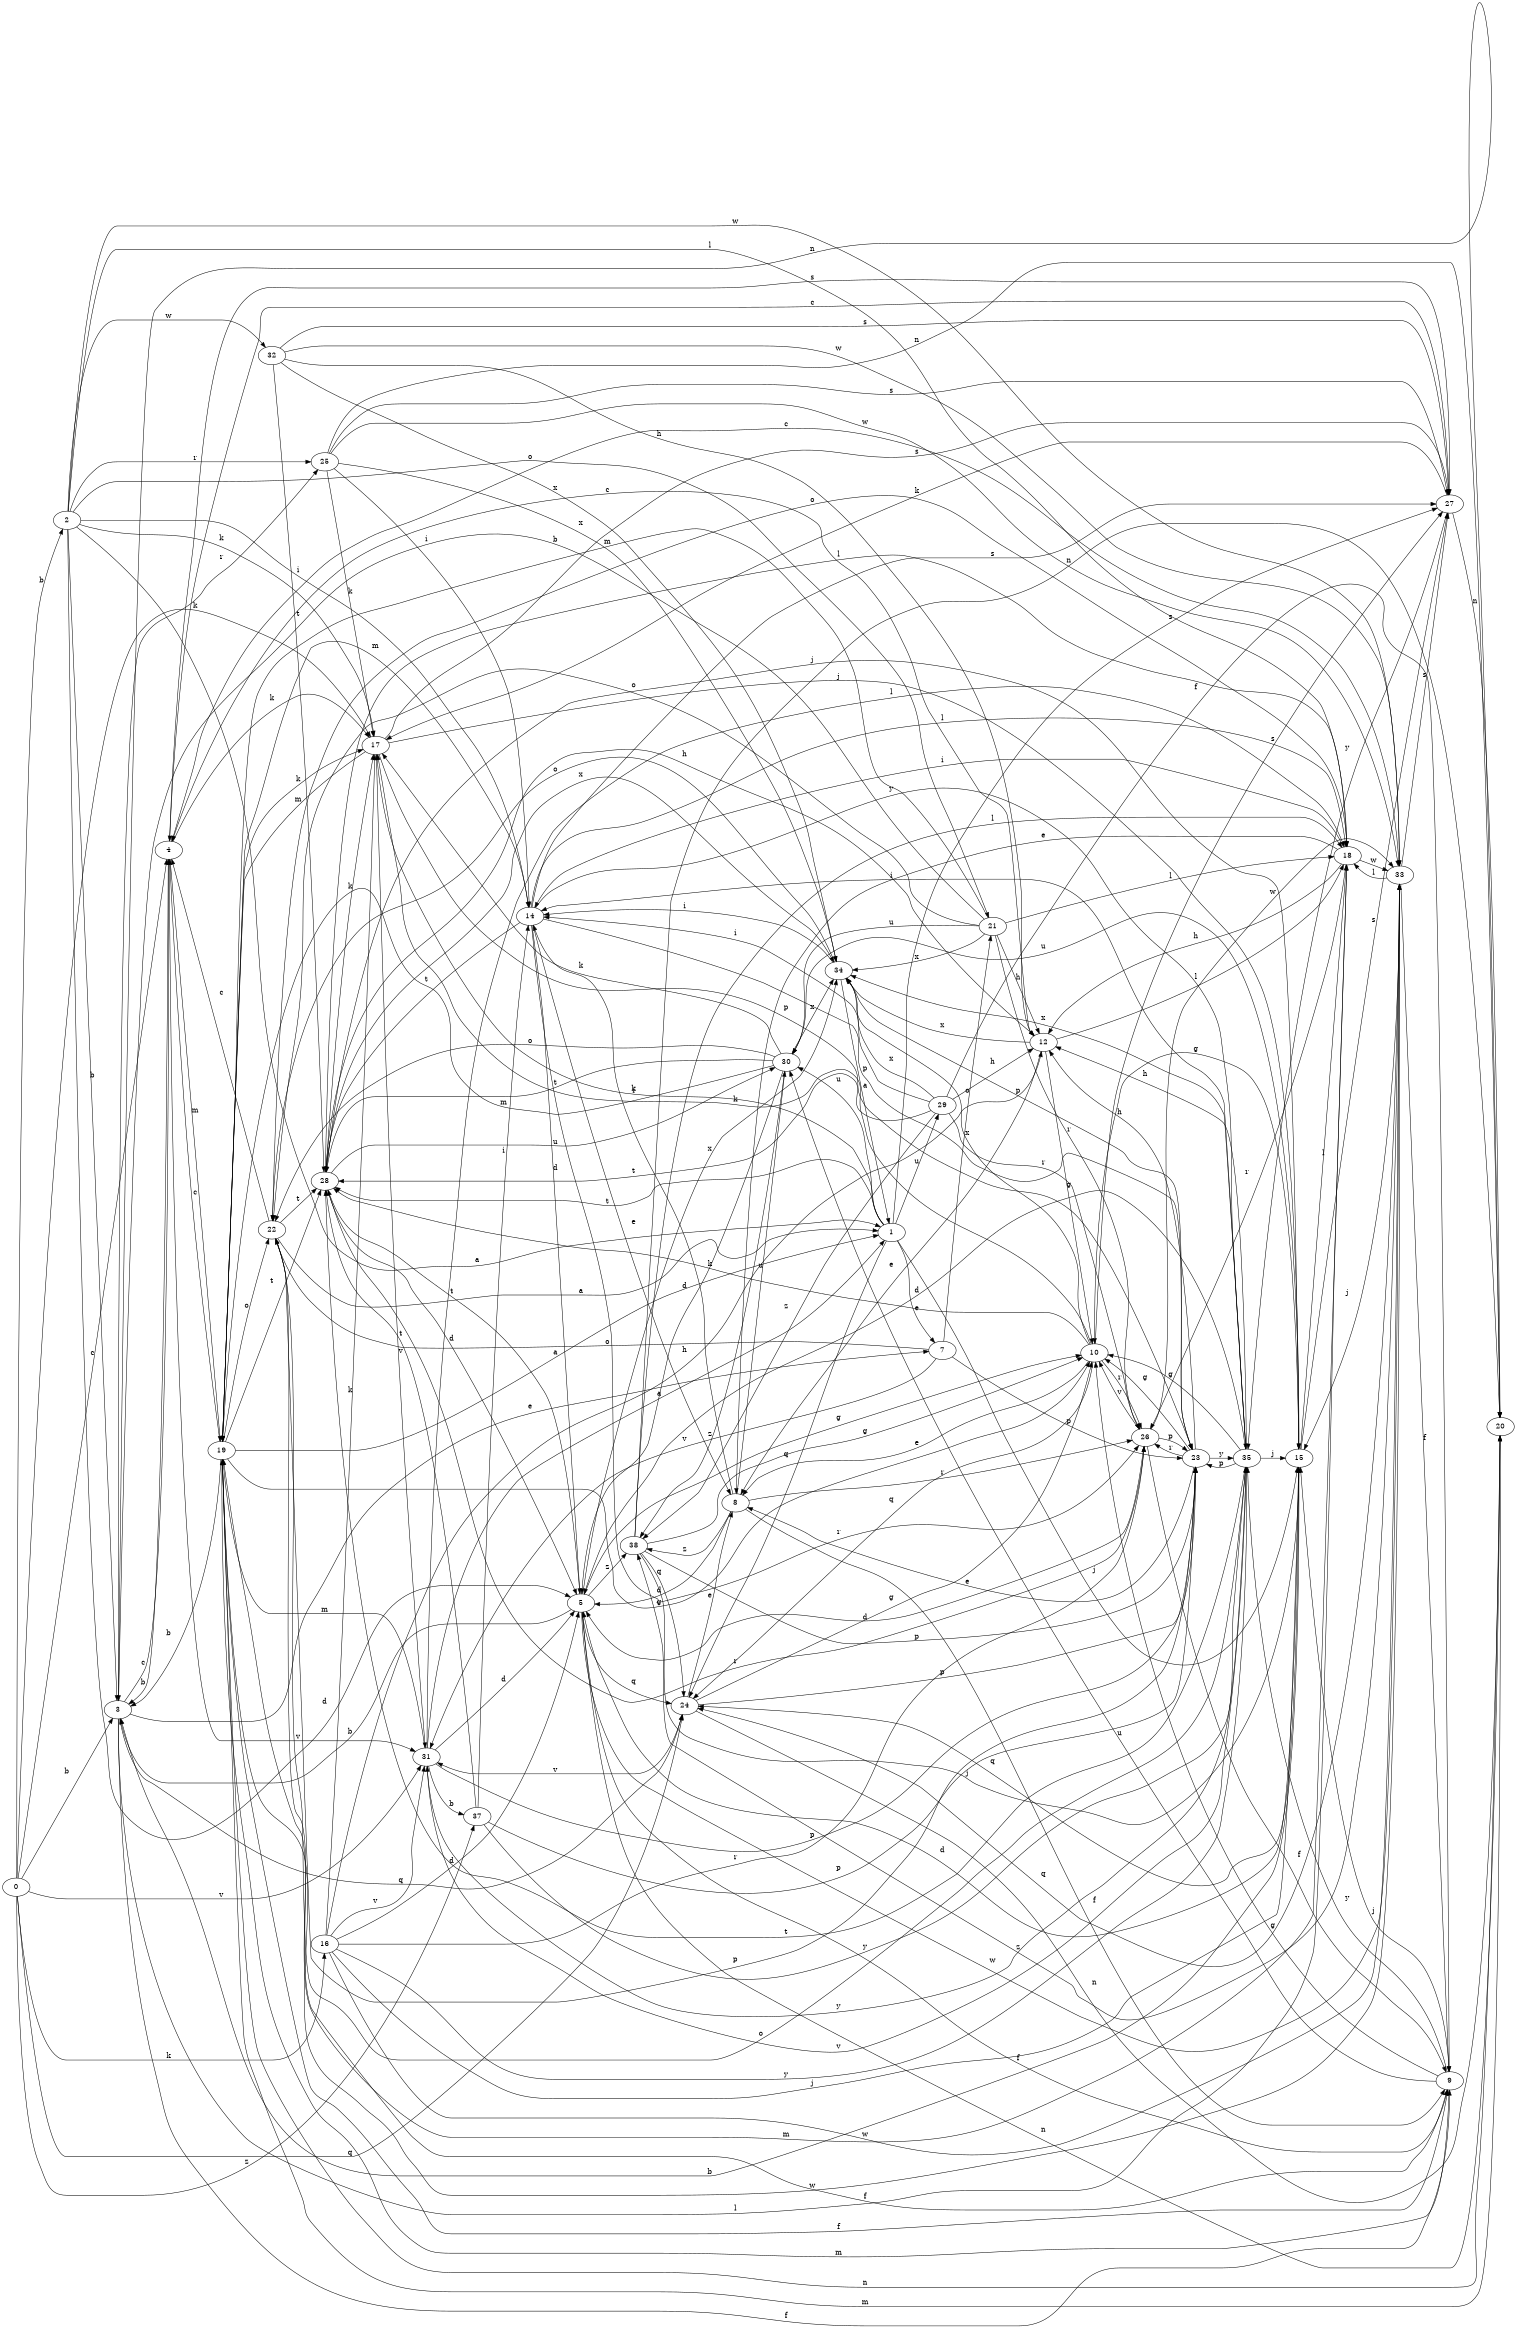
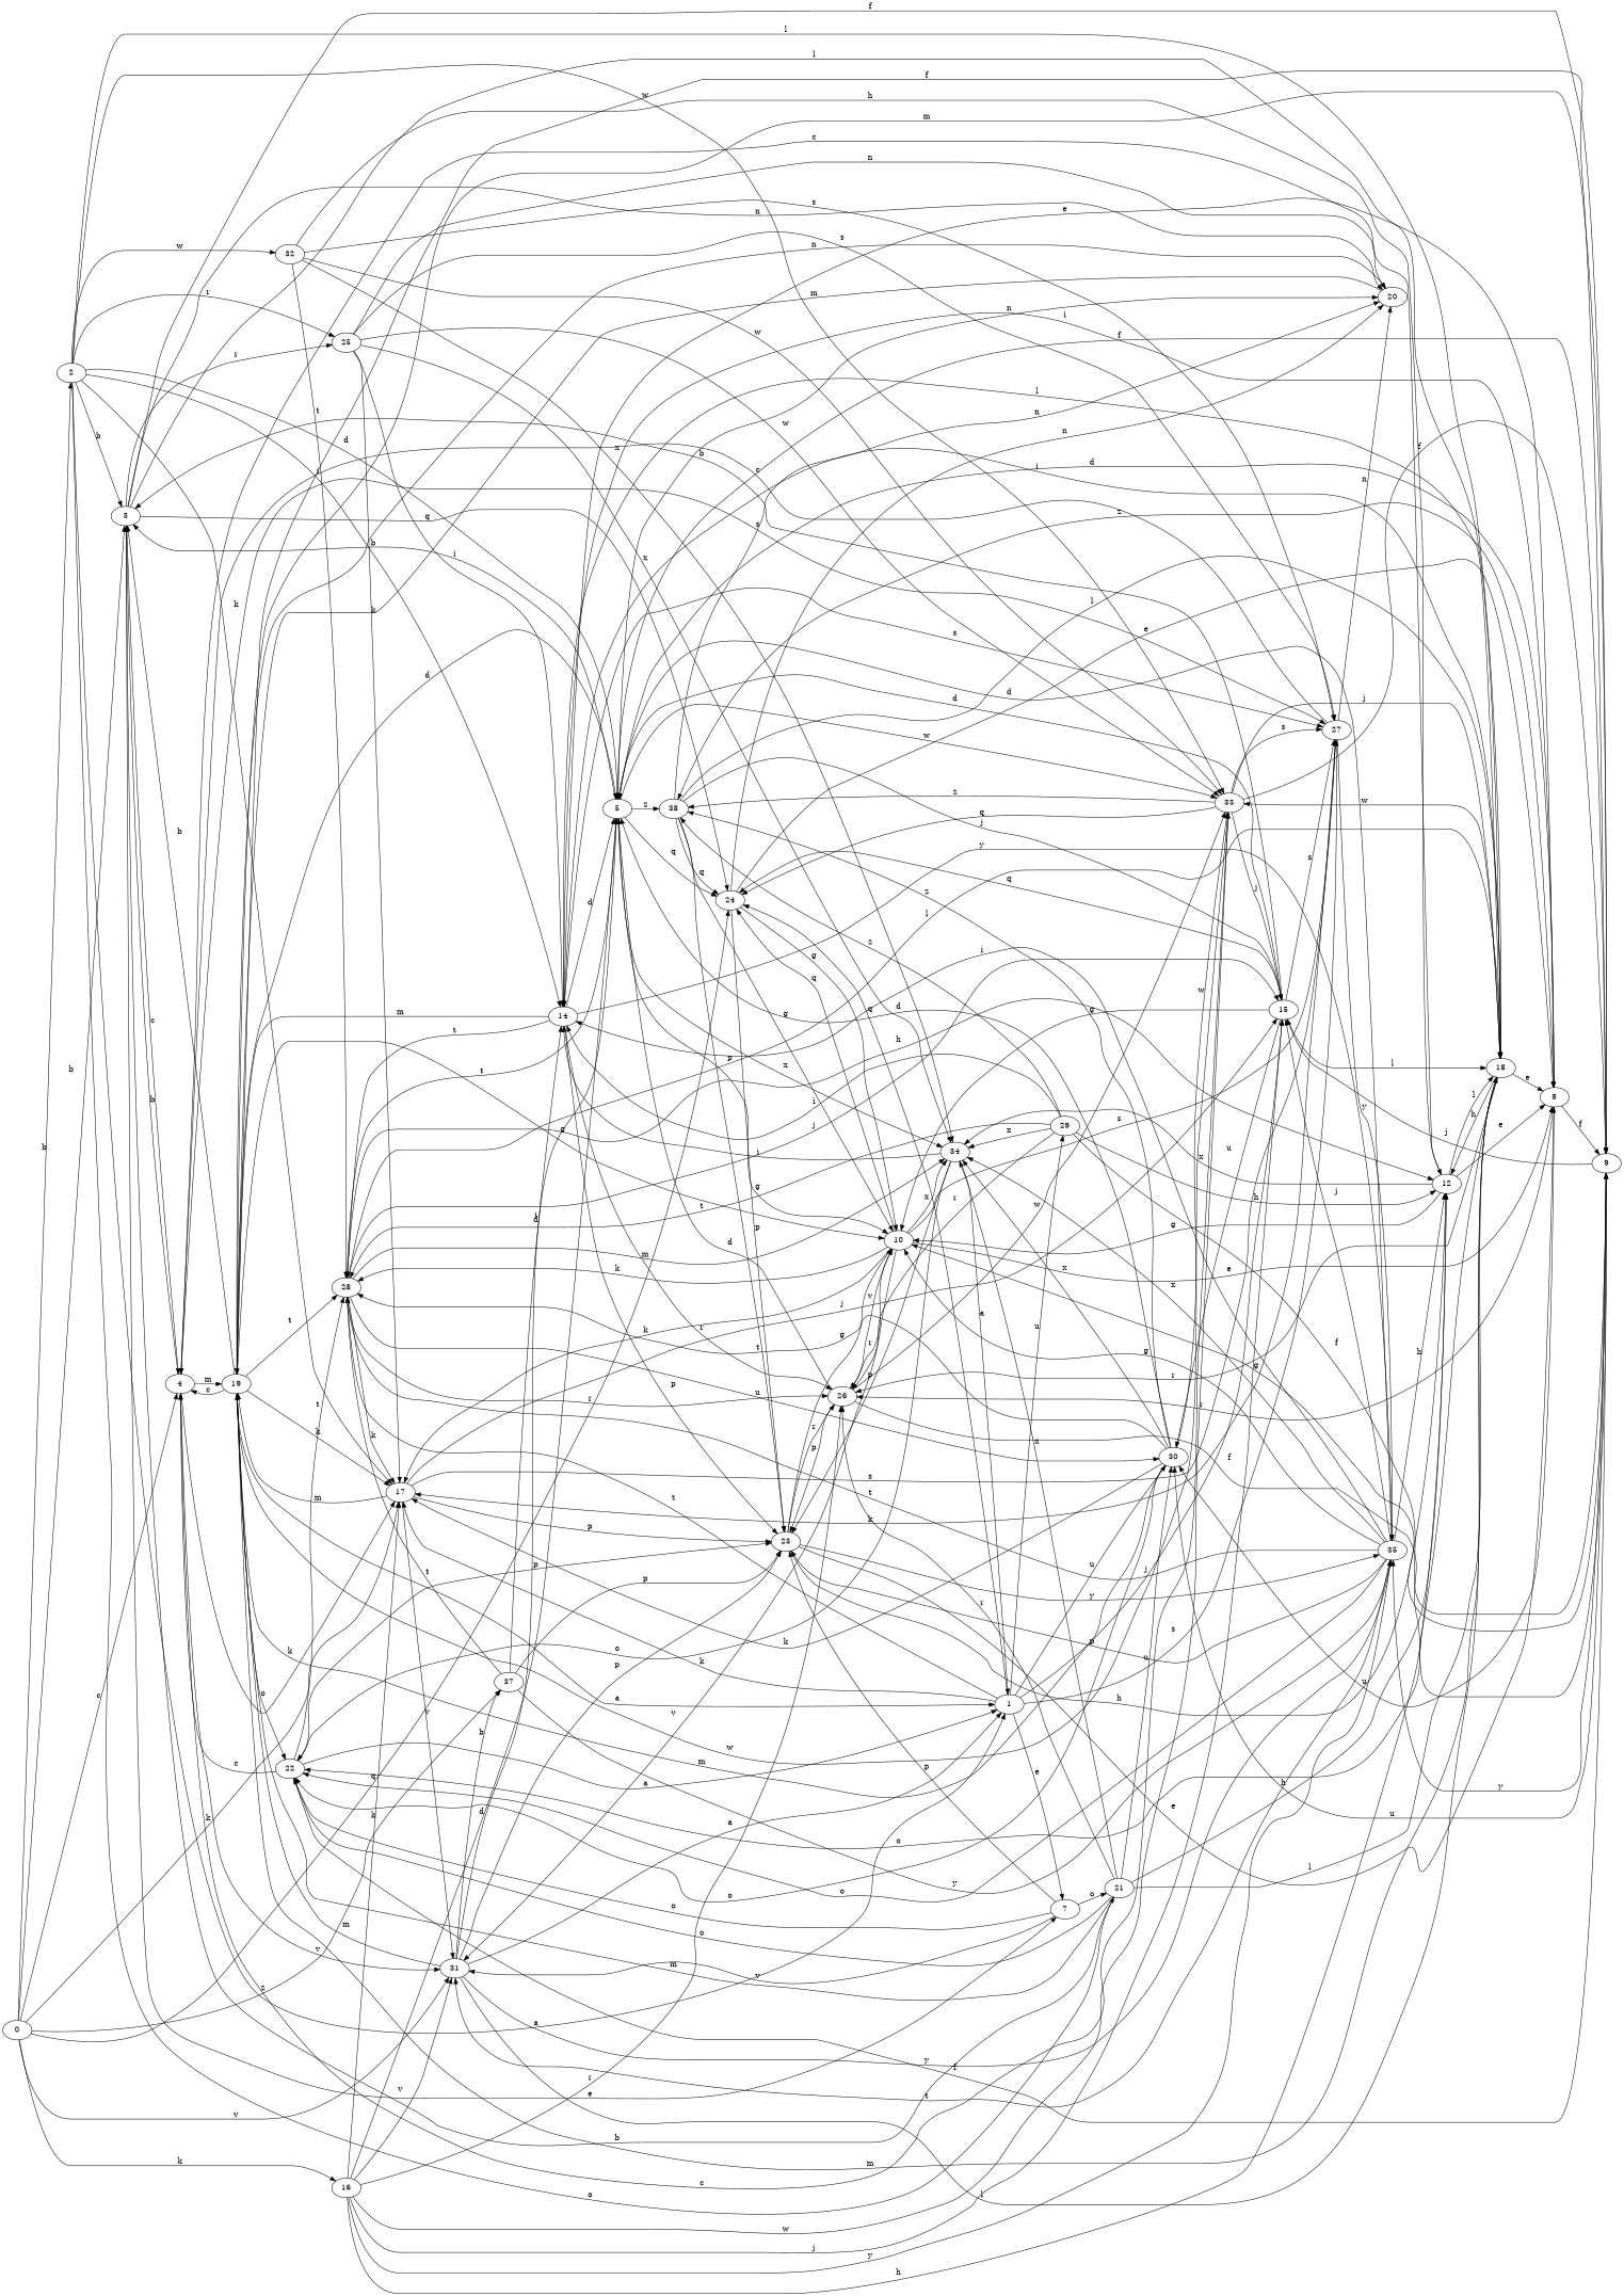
  strict digraph {
    rankdir=LR
    0
    2
    3
    4
    16
    17
    24
    31
    37
    1
    5
    14
    18
    21
    25
    32
    33
    7
    9
    20
    27
    19
    15
    26
    35
    12
    23
    10
    8
    28
    29
    30
    22
    34
    38
    0 -> 2 [label=b]
    0 -> 3 [label=b]
    0 -> 4 [label=c]
    0 -> 16 [label=k]
    0 -> 17 [label=k]
    0 -> 24 [label=q]
    0 -> 31 [label=v]
    0 -> 37 [label=z]
    2 -> 3 [label=b]
    2 -> 17 [label=k]
    2 -> 1 [label=a]
    2 -> 5 [label=d]
    2 -> 14 [label=i]
    2 -> 18 [label=l]
    2 -> 21 [label=o]
    2 -> 25 [label=r]
    2 -> 32 [label=w]
    2 -> 33 [label=w]
    3 -> 4 [label=c]
    3 -> 24 [label=q]
    3 -> 18 [label=l]
    3 -> 25 [label=r]
    3 -> 7 [label=e]
    3 -> 9 [label=f]
    3 -> 20 [label=n]
    4 -> 3 [label=b]
    4 -> 17 [label=k]
    4 -> 31 [label=v]
    4 -> 27 [label=s]
    4 -> 19 [label=m]
    16 -> 17 [label=k]
    16 -> 31 [label=v]
    16 -> 5 [label=d]
    16 -> 33 [label=w]
    16 -> 15 [label=j]
    16 -> 26 [label=r]
    16 -> 35 [label=y]
    16 -> 12 [label=h]
    17 -> 31 [label=v]
    17 -> 27 [label=s]
    17 -> 19 [label=m]
    17 -> 15 [label=j]
    17 -> 23 [label=p]
-   24 -> 31 [label=v]
+   10 -> 31 [label=v]
    24 -> 20 [label=n]
    24 -> 23 [label=p]
    24 -> 10 [label=g]
    24 -> 8 [label=e]
    31 -> 37 [label=b]
    31 -> 1 [label=a]
    31 -> 5 [label=d]
    31 -> 18 [label=l]
    31 -> 19 [label=m]
    31 -> 35 [label=y]
    31 -> 23 [label=p]
    37 -> 14 [label=i]
    37 -> 35 [label=y]
    37 -> 23 [label=p]
    37 -> 28 [label=t]
    1 -> 17 [label=k]
    1 -> 24 [label=q]
    1 -> 7 [label=e]
    1 -> 27 [label=s]
    1 -> 15 [label=j]
    1 -> 28 [label=t]
    1 -> 29 [label=u]
    1 -> 30 [label=u]
    5 -> 3 [label=b]
    5 -> 24 [label=q]
    5 -> 33 [label=w]
    5 -> 9 [label=f]
    5 -> 20 [label=n]
    5 -> 10 [label=g]
    5 -> 28 [label=t]
    5 -> 34 [label=x]
    5 -> 38 [label=z]
    14 -> 5 [label=d]
    14 -> 18 [label=l]
    14 -> 27 [label=s]
    14 -> 19 [label=m]
    14 -> 26 [label=r]
    14 -> 35 [label=y]
    14 -> 23 [label=p]
    14 -> 8 [label=e]
    14 -> 28 [label=t]
    18 -> 14 [label=i]
    18 -> 33 [label=w]
    18 -> 19 [label=m]
    18 -> 26 [label=r]
    18 -> 12 [label=h]
    18 -> 8 [label=e]
    18 -> 22 [label=o]
    21 -> 3 [label=b]
    21 -> 18 [label=l]
    21 -> 19 [label=m]
    21 -> 26 [label=r]
    21 -> 12 [label=h]
    21 -> 30 [label=u]
    21 -> 22 [label=o]
    21 -> 34 [label=x]
    25 -> 17 [label=k]
    25 -> 14 [label=i]
    25 -> 33 [label=w]
    25 -> 20 [label=n]
    25 -> 27 [label=s]
    25 -> 34 [label=x]
    32 -> 33 [label=w]
    32 -> 27 [label=s]
    32 -> 12 [label=h]
    32 -> 28 [label=t]
    32 -> 34 [label=x]
    33 -> 4 [label=c]
    33 -> 24 [label=q]
-   33 -> 18 [label=l]
+   33 -> 18 [label=j]
    33 -> 9 [label=f]
    33 -> 27 [label=s]
    33 -> 15 [label=j]
    33 -> 38 [label=z]
    7 -> 31 [label=v]
    7 -> 21 [label=o]
    7 -> 23 [label=p]
    7 -> 22 [label=o]
    9 -> 19 [label=m]
    9 -> 15 [label=j]
    9 -> 35 [label=y]
    9 -> 10 [label=g]
    9 -> 30 [label=u]
    20 -> 19 [label=m]
    27 -> 4 [label=c]
    27 -> 17 [label=k]
    27 -> 20 [label=n]
    27 -> 35 [label=y]
    19 -> 3 [label=b]
    19 -> 4 [label=c]
    19 -> 17 [label=k]
    19 -> 1 [label=a]
    19 -> 33 [label=w]
    19 -> 9 [label=f]
    19 -> 20 [label=n]
    19 -> 10 [label=g]
    19 -> 28 [label=t]
    19 -> 22 [label=o]
    15 -> 3 [label=b]
    15 -> 24 [label=q]
    15 -> 5 [label=d]
    15 -> 18 [label=l]
    15 -> 27 [label=s]
    15 -> 10 [label=g]
    15 -> 30 [label=u]
    26 -> 5 [label=d]
    26 -> 33 [label=w]
    26 -> 9 [label=f]
    26 -> 23 [label=p]
    26 -> 10 [label=v]
-   35 -> 31 [label=v]
+   35 -> 31 [label=t]
    35 -> 5 [label=d]
    35 -> 14 [label=i]
    35 -> 15 [label=j]
    35 -> 12 [label=h]
    35 -> 23 [label=p]
    35 -> 10 [label=g]
    35 -> 28 [label=t]
    35 -> 22 [label=o]
    35 -> 34 [label=x]
    12 -> 4 [label=c]
    12 -> 18 [label=l]
    12 -> 10 [label=g]
    12 -> 8 [label=e]
    12 -> 34 [label=x]
    23 -> 26 [label=r]
    23 -> 35 [label=y]
    23 -> 12 [label=h]
    23 -> 10 [label=g]
    23 -> 8 [label=e]
    10 -> 17 [label=k]
    10 -> 24 [label=q]
    10 -> 27 [label=s]
    10 -> 26 [label=r]
    10 -> 8 [label=e]
    10 -> 28 [label=k]
    10 -> 34 [label=x]
    8 -> 5 [label=d]
    8 -> 14 [label=i]
    8 -> 9 [label=f]
    8 -> 26 [label=r]
    8 -> 30 [label=u]
    8 -> 38 [label=z]
    28 -> 17 [label=k]
-   28 -> 5 [label=d]
+   19 -> 5 [label=d]
    28 -> 18 [label=l]
    28 -> 15 [label=j]
    28 -> 26 [label=r]
    28 -> 12 [label=h]
    28 -> 30 [label=u]
-   28 -> 34 [label=x]
+   28 -> 34 [label=m]
    29 -> 14 [label=i]
    29 -> 9 [label=f]
    29 -> 26 [label=r]
    29 -> 12 [label=h]
    29 -> 28 [label=t]
    29 -> 34 [label=x]
    29 -> 38 [label=z]
    30 -> 17 [label=k]
    30 -> 5 [label=d]
+   30 -> 33 [label=w]
    30 -> 19 [label=m]
    30 -> 28 [label=t]
    30 -> 22 [label=o]
    30 -> 34 [label=x]
    30 -> 38 [label=z]
    22 -> 4 [label=c]
    22 -> 1 [label=a]
    22 -> 9 [label=f]
    22 -> 23 [label=p]
    22 -> 28 [label=t]
    34 -> 1 [label=a]
    34 -> 14 [label=i]
    34 -> 23 [label=p]
    34 -> 22 [label=o]
    38 -> 24 [label=q]
    38 -> 18 [label=l]
    38 -> 20 [label=n]
    38 -> 15 [label=j]
    38 -> 23 [label=p]
    38 -> 10 [label=g]
  }
